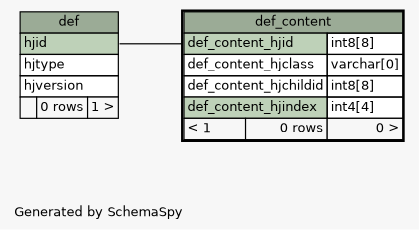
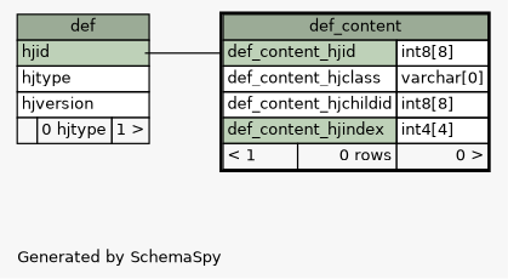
  digraph {
    bgcolor="#f7f7f7"
    fontname=Helvetica
    fontsize=11
    label="\nGenerated by SchemaSpy"
    labeljust=l
    nodesep=0.18
    rankdir=RL
    ranksep=0.46
    node [fontname=Helvetica fontsize=11 shape=plaintext]
    n1 [label=<     <TABLE BORDER="2" CELLBORDER="1" CELLSPACING="0" BGCOLOR="#ffffff">       <TR><TD COLSPAN="3" BGCOLOR="#9bab96" ALIGN="CENTER">def_content</TD></TR>       <TR><TD PORT="def_content_hjid" COLSPAN="2" BGCOLOR="#bed1b8" ALIGN="LEFT">def_content_hjid</TD><TD PORT="def_content_hjid.type" ALIGN="LEFT">int8[8]</TD></TR>       <TR><TD PORT="def_content_hjclass" COLSPAN="2" ALIGN="LEFT">def_content_hjclass</TD><TD PORT="def_content_hjclass.type" ALIGN="LEFT">varchar[0]</TD></TR>       <TR><TD PORT="def_content_hjchildid" COLSPAN="2" ALIGN="LEFT">def_content_hjchildid</TD><TD PORT="def_content_hjchildid.type" ALIGN="LEFT">int8[8]</TD></TR>       <TR><TD PORT="def_content_hjindex" COLSPAN="2" BGCOLOR="#bed1b8" ALIGN="LEFT">def_content_hjindex</TD><TD PORT="def_content_hjindex.type" ALIGN="LEFT">int4[4]</TD></TR>       <TR><TD ALIGN="LEFT" BGCOLOR="#f7f7f7">&lt; 1</TD><TD ALIGN="RIGHT" BGCOLOR="#f7f7f7">0 rows</TD><TD ALIGN="RIGHT" BGCOLOR="#f7f7f7">0 &gt;</TD></TR>     </TABLE>>]
-   n2 [label=<     <TABLE BORDER="0" CELLBORDER="1" CELLSPACING="0" BGCOLOR="#ffffff">       <TR><TD COLSPAN="3" BGCOLOR="#9bab96" ALIGN="CENTER">def</TD></TR>       <TR><TD PORT="hjid" COLSPAN="3" BGCOLOR="#bed1b8" ALIGN="LEFT">hjid</TD></TR>       <TR><TD PORT="hjtype" COLSPAN="3" ALIGN="LEFT">hjtype</TD></TR>       <TR><TD PORT="hjversion" COLSPAN="3" ALIGN="LEFT">hjversion</TD></TR>       <TR><TD ALIGN="LEFT" BGCOLOR="#f7f7f7">  </TD><TD ALIGN="RIGHT" BGCOLOR="#f7f7f7">0 rows</TD><TD ALIGN="RIGHT" BGCOLOR="#f7f7f7">1 &gt;</TD></TR>     </TABLE>>]
+   n2 [label=<     <TABLE BORDER="0" CELLBORDER="1" CELLSPACING="0" BGCOLOR="#ffffff">       <TR><TD COLSPAN="3" BGCOLOR="#9bab96" ALIGN="CENTER">def</TD></TR>       <TR><TD PORT="hjid" COLSPAN="3" BGCOLOR="#bed1b8" ALIGN="LEFT">hjid</TD></TR>       <TR><TD PORT="hjtype" COLSPAN="3" ALIGN="LEFT">hjtype</TD></TR>       <TR><TD PORT="hjversion" COLSPAN="3" ALIGN="LEFT">hjversion</TD></TR>       <TR><TD ALIGN="LEFT" BGCOLOR="#f7f7f7">  </TD><TD ALIGN="RIGHT" BGCOLOR="#f7f7f7">0 hjtype</TD><TD ALIGN="RIGHT" BGCOLOR="#f7f7f7">1 &gt;</TD></TR>     </TABLE>>]
    n1 -> n2 [arrowhead=none arrowsize=0.8 arrowtail=crowodot headport="hjid:e" tailport="def_content_hjid:w"]
  }
